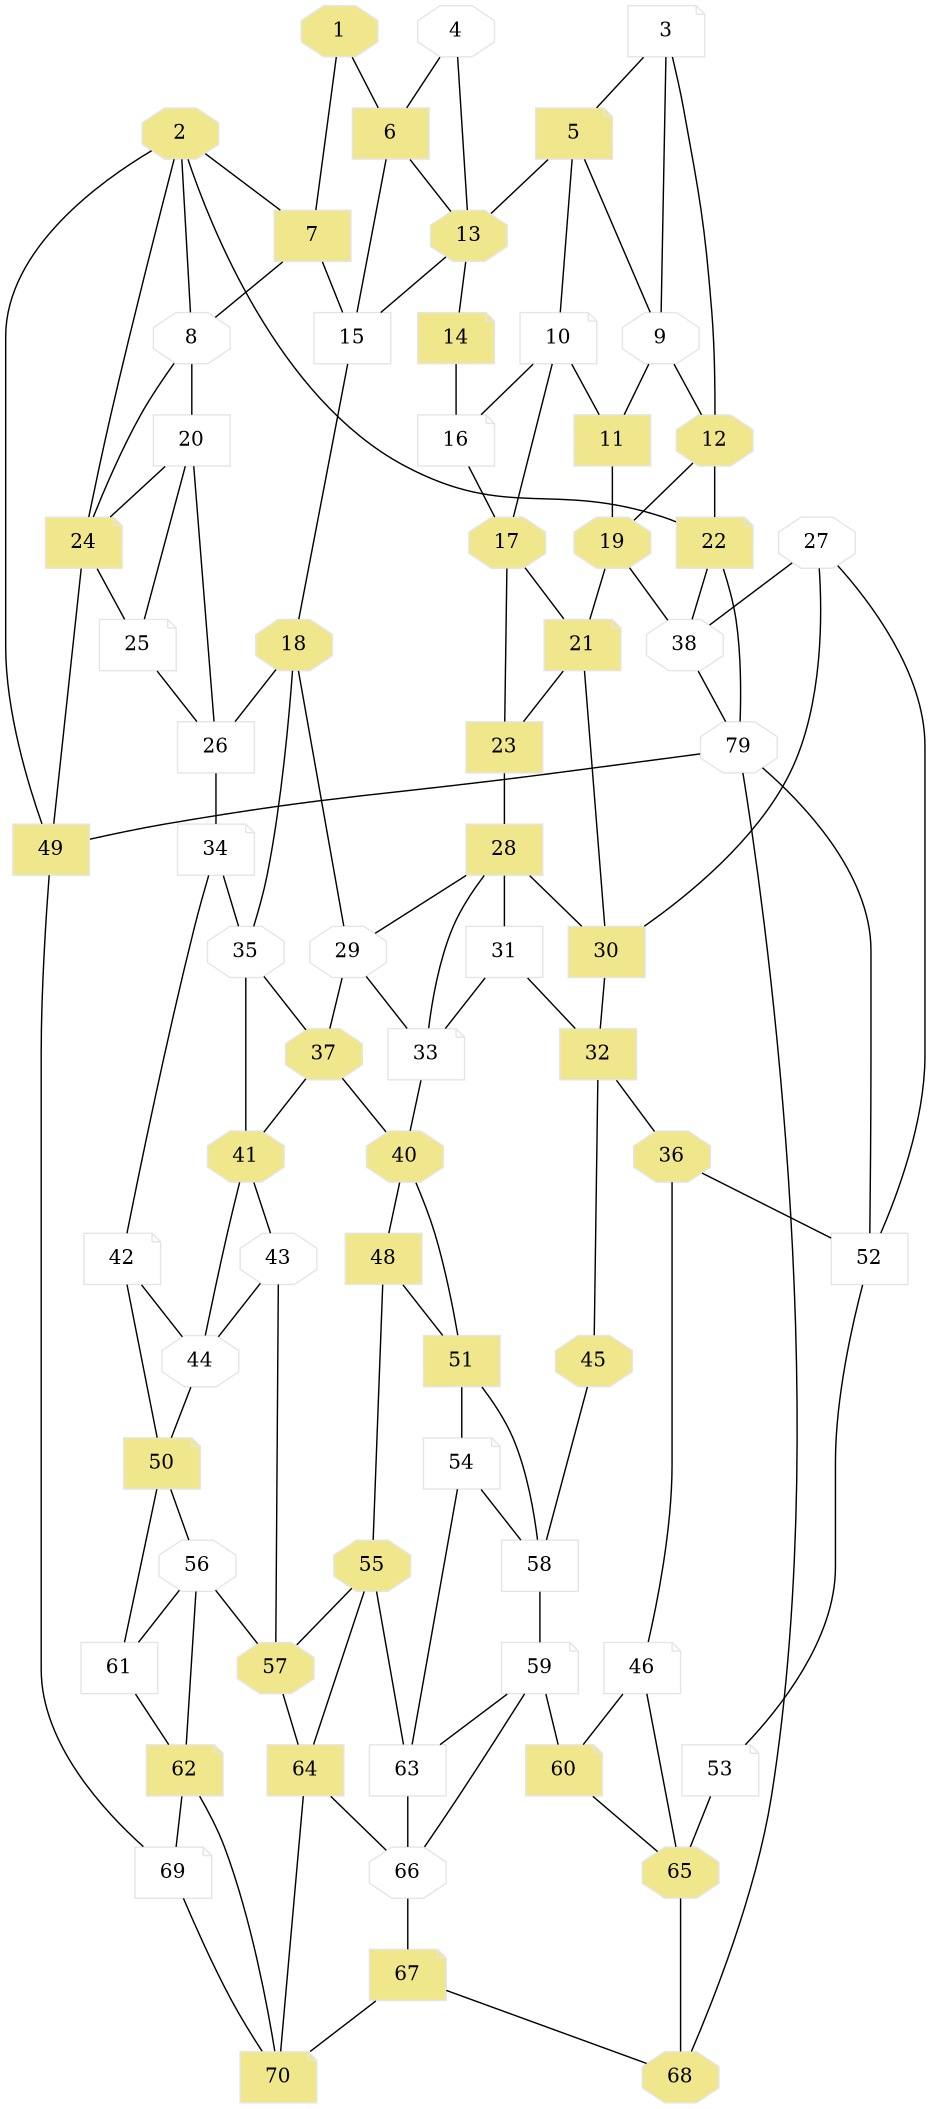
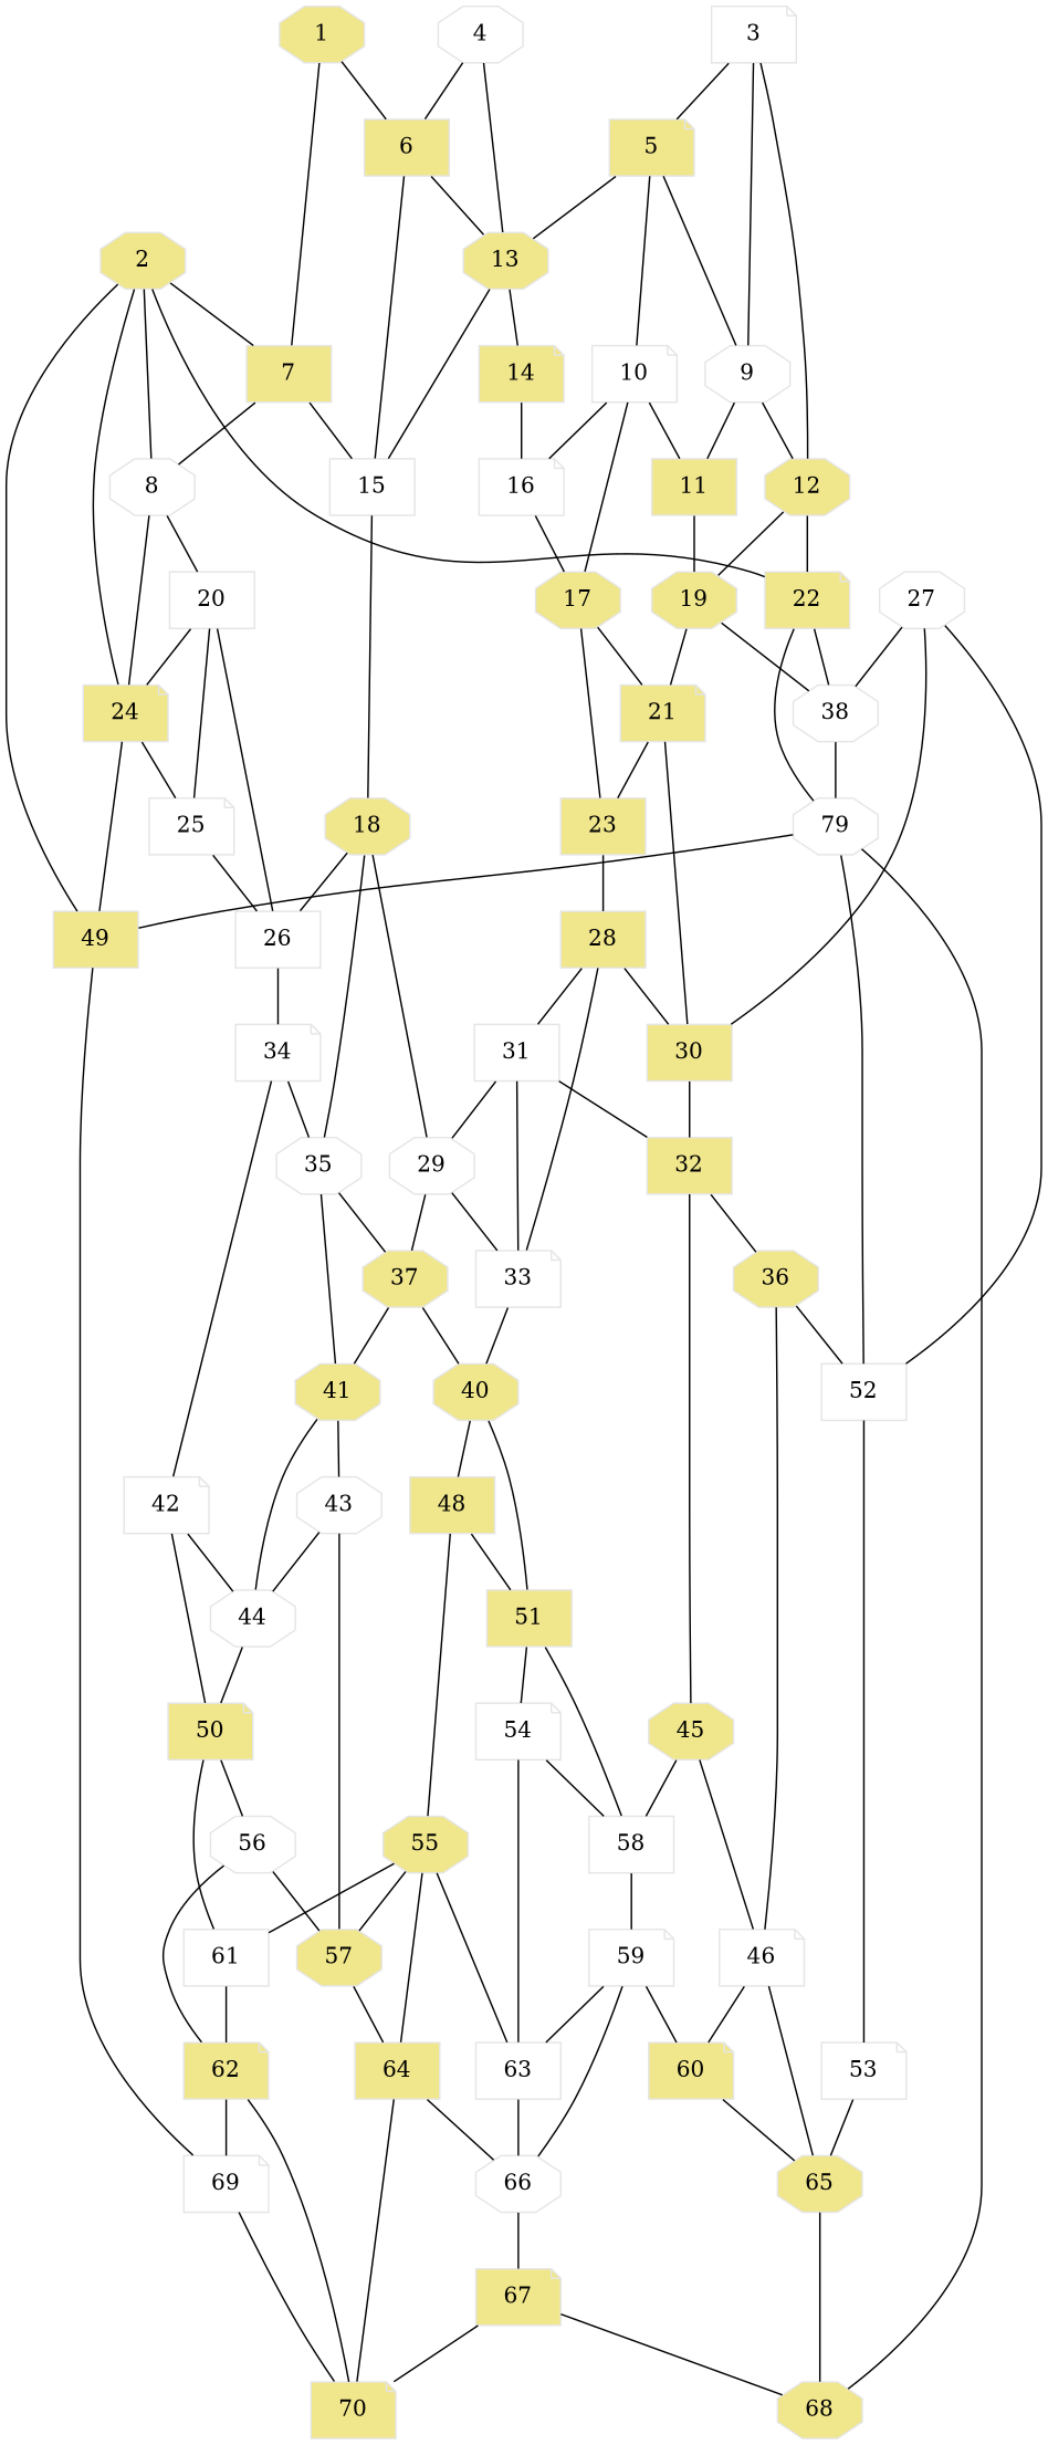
  graph {
    node [color=gray90 fillcolor=khaki shape=octagon style=filled]
    edge [weight=1.0]
    6 [shape=box]
    1
    7 [shape=box]
    13
    15 [fillcolor=white shape=box]
    8 [fillcolor=white]
    2
    22 [shape=note]
    24 [shape=note]
    49 [shape=box]
    20 [fillcolor=white shape=box]
    38 [fillcolor=white]
    n13 [fillcolor=white label=79]
    25 [fillcolor=white shape=note]
    69 [fillcolor=white shape=note]
    3 [fillcolor=white shape=note]
    5 [shape=note]
    9 [fillcolor=white]
    12
    10 [fillcolor=white shape=note]
    11 [shape=box]
    19
    4 [fillcolor=white]
    14 [shape=note]
    16 [fillcolor=white shape=note]
    17
    18
    26 [fillcolor=white shape=box]
    21 [shape=note]
    23 [shape=box]
    29 [fillcolor=white]
    35 [fillcolor=white]
    30 [shape=box]
    28 [shape=box]
    34 [fillcolor=white shape=note]
    33 [fillcolor=white shape=note]
    37
    41
    32 [shape=box]
    52 [fillcolor=white shape=box]
    68
    31 [fillcolor=white shape=box]
    42 [fillcolor=white shape=note]
    27 [fillcolor=white]
    53 [fillcolor=white shape=note]
    40
    36
    45
    46 [fillcolor=white shape=note]
    58 [fillcolor=white shape=box]
    48 [shape=box]
    51 [shape=box]
    44 [fillcolor=white]
    50 [shape=note]
    43 [fillcolor=white]
    60 [shape=note]
    65
    55
    54 [fillcolor=white shape=note]
    57
    61 [fillcolor=white shape=box]
    56 [fillcolor=white]
    64 [shape=box]
    59 [fillcolor=white shape=note]
    62 [shape=note]
    63 [fillcolor=white shape=box]
    70 [shape=note]
    66 [fillcolor=white]
    67 [shape=note]
    6 -- 13
    6 -- 15
    1 -- 6
    1 -- 7
    7 -- 15
    7 -- 8
    13 -- 15
    13 -- 14 [weight=2.0]
    15 -- 18
    8 -- 24
    8 -- 20
    2 -- 7
    2 -- 8
    2 -- 22
    2 -- 24
    2 -- 49
    22 -- 38
    22 -- n13
    24 -- 49
    24 -- 25
    49 -- 69
    20 -- 24
    20 -- 25
    20 -- 26
    38 -- n13
    n13 -- 49
    n13 -- 52
    n13 -- 68
    25 -- 26
    69 -- 70
    3 -- 5
    3 -- 9
    3 -- 12
    5 -- 13
    5 -- 9
    5 -- 10
    9 -- 12 [weight=2.0]
    9 -- 11 [weight=2.0]
    12 -- 22 [weight=2.0]
    12 -- 19
    10 -- 11
    10 -- 16
    10 -- 17
    11 -- 19
    19 -- 38
    19 -- 21
    4 -- 6
    4 -- 13
    14 -- 16 [weight=2.0]
    16 -- 17
    17 -- 21
    17 -- 23
    18 -- 26
    18 -- 29
    18 -- 35
    26 -- 34
    21 -- 23
    21 -- 30
    23 -- 28 [weight=2.0]
    29 -- 33
    29 -- 37
    35 -- 37
    35 -- 41
    30 -- 32
-   28 -- 29
+   31 -- 29
    28 -- 30
    28 -- 33
    28 -- 31
    34 -- 35
    34 -- 42
    33 -- 40
    37 -- 41
    37 -- 40
    41 -- 44
    41 -- 43
    32 -- 36
    32 -- 45
    52 -- 53
    31 -- 33
    31 -- 32
    42 -- 44
    42 -- 50
    27 -- 38
    27 -- 30
    27 -- 52
    53 -- 65 [weight=2.0]
    40 -- 48
    40 -- 51
    36 -- 52
    36 -- 46
+   45 -- 46
    45 -- 58
    46 -- 60
    46 -- 65
    58 -- 59
    48 -- 51
    48 -- 55
    51 -- 58
    51 -- 54
    44 -- 50
    50 -- 61
    50 -- 56
    43 -- 44
    43 -- 57
    60 -- 65
    65 -- 68 [weight=2.0]
    55 -- 57
    55 -- 64
    55 -- 63
    54 -- 58
    54 -- 63
    57 -- 64
    61 -- 62
    56 -- 57
-   56 -- 61
+   55 -- 61
    56 -- 62
    64 -- 70
    64 -- 66
    59 -- 60
    59 -- 63
    59 -- 66
    62 -- 69
    62 -- 70
    63 -- 66
    66 -- 67
    67 -- 68
    67 -- 70
  }
